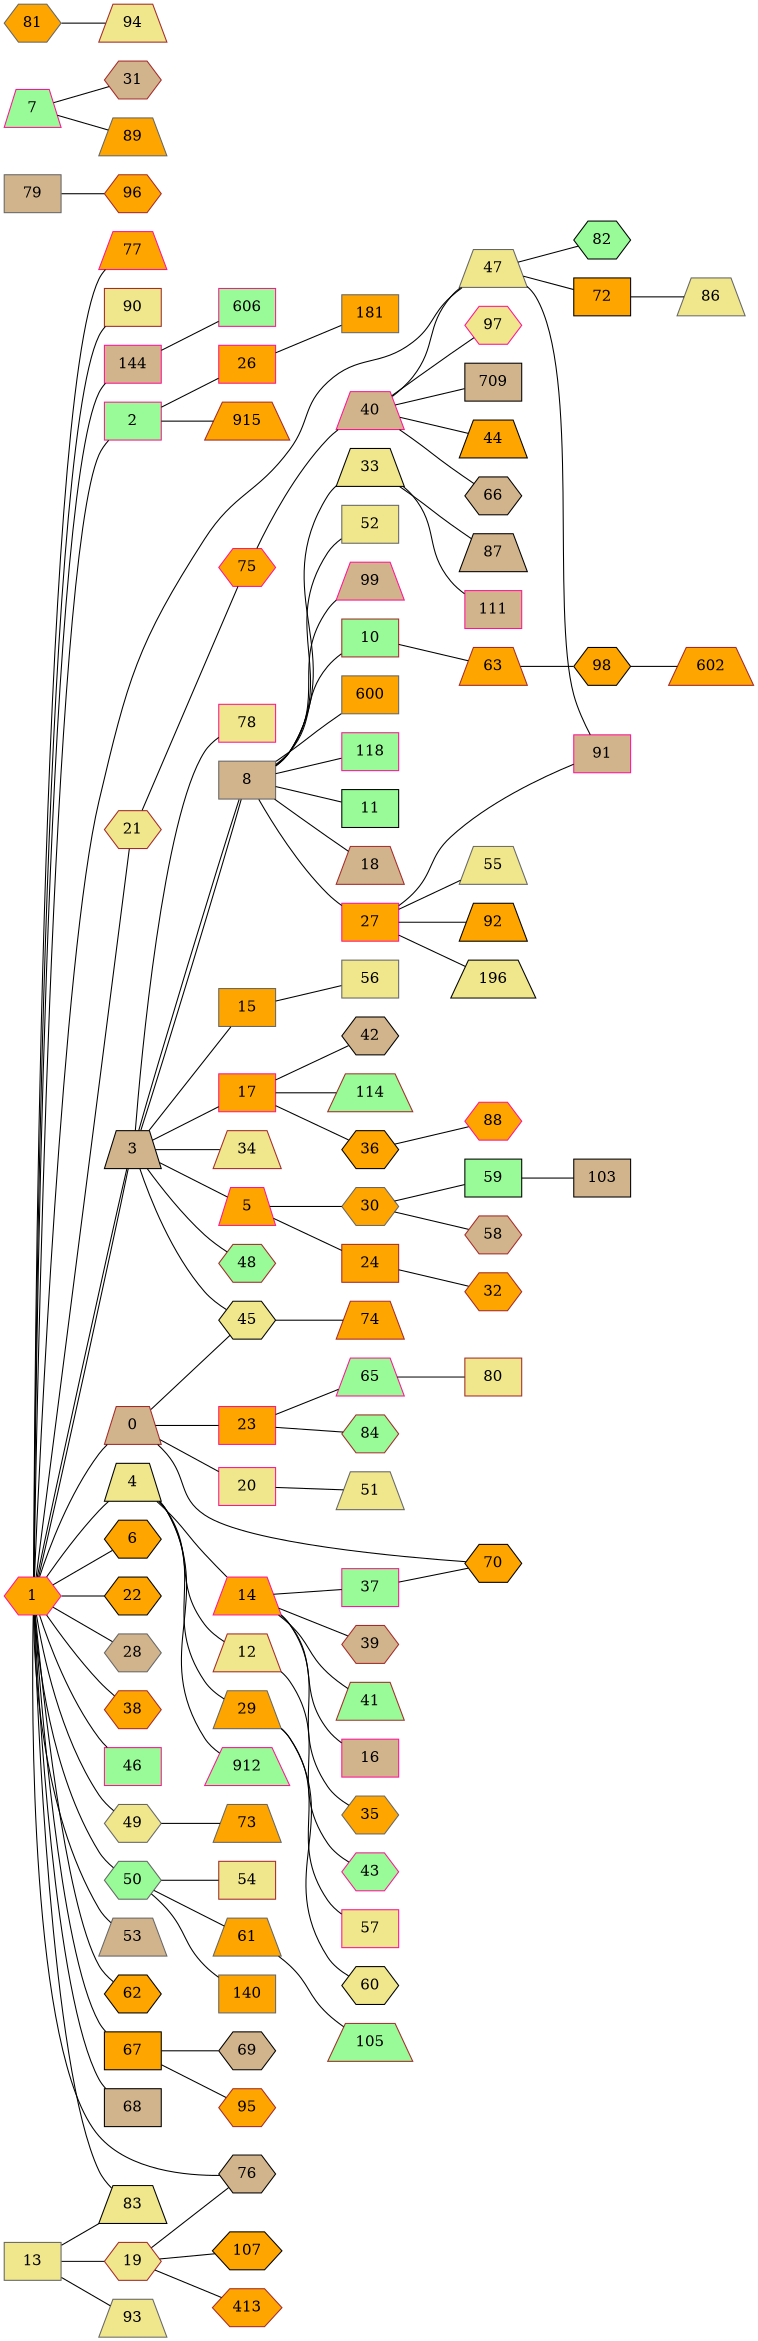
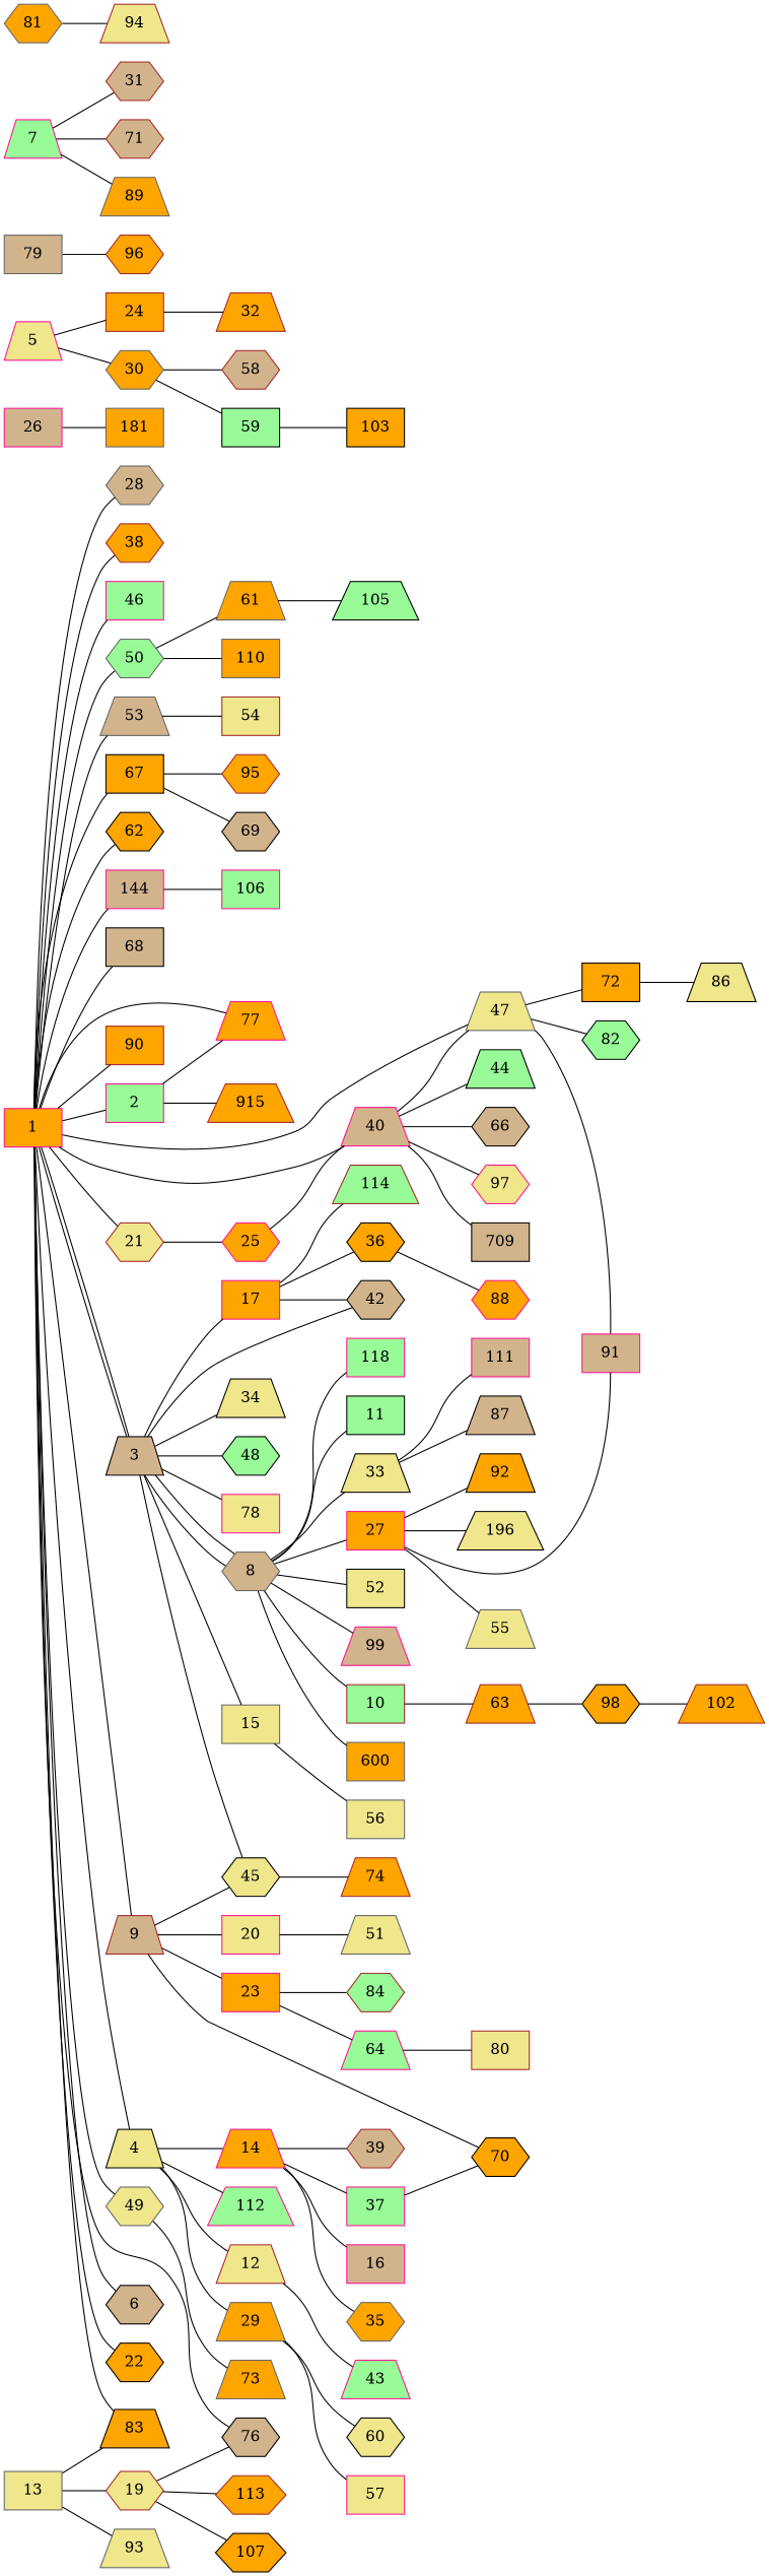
  graph {
    rankdir=LR
    node [color=black fillcolor=orange shape=hexagon style=filled]
-   1 [color=deeppink]
+   1 [color=deeppink shape=box]
    2 [color=deeppink fillcolor=palegreen shape=box]
    3 [fillcolor=tan shape=trapezium]
    4 [fillcolor=khaki shape=trapezium]
-   6
-   9 [color=brown fillcolor=tan shape=trapezium label=0]
+   6 [fillcolor=tan]
+   9 [color=brown fillcolor=tan shape=trapezium]
    21 [color=brown fillcolor=khaki]
    22
    28 [color=gray40 fillcolor=tan]
    38 [color=brown]
    40 [color=deeppink fillcolor=tan shape=trapezium]
    46 [color=deeppink fillcolor=palegreen shape=box]
    47 [color=gray40 fillcolor=khaki shape=trapezium]
    49 [color=gray40 fillcolor=khaki]
    50 [color=gray40 fillcolor=palegreen]
    53 [color=gray40 fillcolor=tan shape=trapezium]
    62
    67 [shape=box]
    68 [fillcolor=tan shape=box]
    76 [fillcolor=tan]
    77 [color=deeppink shape=trapezium]
-   83 [fillcolor=khaki shape=trapezium]
-   90 [color=brown fillcolor=khaki shape=box]
+   83 [shape=trapezium]
+   90 [color=brown shape=box]
    n24 [color=deeppink fillcolor=tan label=144 shape=box]
-   26 [color=deeppink shape=box]
+   26 [color=deeppink fillcolor=tan shape=box]
    n26 [color=brown label=915 shape=trapezium]
-   5 [color=deeppink shape=trapezium]
-   8 [color=gray40 fillcolor=tan shape=box]
-   15 [color=gray40 shape=box]
+   5 [color=deeppink fillcolor=khaki shape=trapezium]
+   8 [color=gray40 fillcolor=tan]
+   15 [color=gray40 fillcolor=khaki shape=box]
    17 [color=deeppink shape=box]
-   34 [color=brown fillcolor=khaki shape=trapezium]
+   34 [fillcolor=khaki shape=trapezium]
    45 [fillcolor=khaki]
-   48 [color=brown fillcolor=palegreen]
+   48 [fillcolor=palegreen]
    78 [color=deeppink fillcolor=khaki shape=box]
    12 [color=brown fillcolor=khaki shape=trapezium]
    14 [color=deeppink shape=trapezium]
    29 [color=gray40 shape=trapezium]
-   112 [color=deeppink fillcolor=palegreen shape=trapezium label=912]
+   112 [color=deeppink fillcolor=palegreen shape=trapezium]
    20 [color=deeppink fillcolor=khaki shape=box]
    23 [color=deeppink shape=box]
    70
    13 [color=gray40 fillcolor=khaki shape=box]
    19 [color=brown fillcolor=khaki]
    93 [color=gray40 fillcolor=khaki shape=trapezium]
-   25 [color=deeppink label=75]
-   44 [shape=trapezium]
+   25 [color=deeppink]
+   44 [fillcolor=palegreen shape=trapezium]
    66 [fillcolor=tan]
    97 [color=deeppink fillcolor=khaki]
    n49 [fillcolor=tan label=709 shape=box]
    91 [color=deeppink fillcolor=tan shape=box]
    72 [shape=box]
    82 [fillcolor=palegreen]
    73 [color=gray40 shape=trapezium]
    61 [color=gray40 shape=trapezium]
-   110 [color=gray40 shape=box label=140]
+   110 [color=gray40 shape=box]
    54 [color=brown fillcolor=khaki shape=box]
    69 [fillcolor=tan]
    95 [color=brown]
    79 [color=gray40 fillcolor=tan shape=box]
    96 [color=brown]
-   106 [color=deeppink fillcolor=palegreen shape=box label=606]
+   106 [color=deeppink fillcolor=palegreen shape=box]
    n62 [color=gray40 label=181 shape=box]
    24 [color=brown shape=box]
    30 [color=gray40]
    7 [color=deeppink fillcolor=palegreen shape=trapezium]
    31 [color=brown fillcolor=tan]
+   71 [color=brown fillcolor=tan]
    89 [color=gray40 shape=trapezium]
    10 [color=brown fillcolor=palegreen shape=box]
    11 [fillcolor=palegreen shape=box]
-   18 [color=brown fillcolor=tan shape=trapezium]
    27 [color=deeppink shape=box]
    33 [fillcolor=khaki shape=trapezium]
-   52 [color=gray40 fillcolor=khaki shape=box]
+   52 [fillcolor=khaki shape=box]
    99 [color=deeppink fillcolor=tan shape=trapezium]
    n76 [color=gray40 label=600 shape=box]
    n77 [color=deeppink fillcolor=palegreen label=118 shape=box]
    56 [color=gray40 fillcolor=khaki shape=box]
    36
    42 [fillcolor=tan]
    114 [color=brown fillcolor=palegreen shape=trapezium]
    74 [color=brown shape=trapezium]
-   43 [color=deeppink fillcolor=palegreen]
+   43 [color=deeppink fillcolor=palegreen shape=trapezium]
    16 [color=deeppink fillcolor=tan shape=box]
    35 [color=gray40]
    37 [color=deeppink fillcolor=palegreen shape=box]
    39 [color=brown fillcolor=tan]
-   41 [color=brown fillcolor=palegreen shape=trapezium]
    57 [color=deeppink fillcolor=khaki shape=box]
    60 [fillcolor=khaki]
-   32 [color=brown]
+   32 [color=brown shape=trapezium]
    58 [color=brown fillcolor=tan]
    59 [fillcolor=palegreen shape=box]
    63 [color=brown shape=trapezium]
    55 [color=gray40 fillcolor=khaki shape=trapezium]
    92 [shape=trapezium]
    n97 [fillcolor=khaki label=196 shape=trapezium]
    87 [fillcolor=tan shape=trapezium]
    111 [color=deeppink fillcolor=tan shape=box]
    51 [color=gray40 fillcolor=khaki shape=trapezium]
-   64 [color=deeppink fillcolor=palegreen shape=trapezium label=65]
+   64 [color=deeppink fillcolor=palegreen shape=trapezium]
    84 [color=brown fillcolor=palegreen]
    98
    107
-   113 [color=brown label=413]
+   113 [color=brown]
    81 [color=gray40]
    94 [color=brown fillcolor=khaki shape=trapezium]
    88 [color=deeppink]
    80 [color=brown fillcolor=khaki shape=box]
-   103 [fillcolor=tan shape=box]
-   86 [color=gray40 fillcolor=khaki shape=trapezium]
-   105 [color=brown fillcolor=palegreen shape=trapezium]
-   102 [color=brown shape=trapezium label=602]
+   103 [shape=box]
+   86 [fillcolor=khaki shape=trapezium]
+   105 [fillcolor=palegreen shape=trapezium]
+   102 [color=brown shape=trapezium]
    1 -- 2
    1 -- 3
    1 -- 3
    1 -- 4
    1 -- 6
    1 -- 9
    1 -- 21
    1 -- 22
    1 -- 28
    1 -- 38
+   1 -- 40
    1 -- 46
    1 -- 47
    1 -- 49
    1 -- 50
    1 -- 53
    1 -- 62
    1 -- 67
    1 -- 68
    1 -- 76
    1 -- 77
    1 -- 83
    1 -- 90
    1 -- n24
-   2 -- 26
+   2 -- 77
    2 -- n26
-   3 -- 5
+   3 -- 42
    3 -- 8
    3 -- 8
    3 -- 15
    3 -- 17
    3 -- 34
    3 -- 45
    3 -- 48
    3 -- 78
    4 -- 12
    4 -- 14
    4 -- 29
    4 -- 112
    9 -- 45
    9 -- 20
    9 -- 23
    9 -- 70
    21 -- 25
    40 -- 47
    40 -- 44
    40 -- 66
    40 -- 97
    40 -- n49
    47 -- 91
    47 -- 72
    47 -- 82
    49 -- 73
    50 -- 61
    50 -- 110
-   50 -- 54
+   53 -- 54
    67 -- 69
    67 -- 95
    n24 -- 106
    26 -- n62
    5 -- 24
    5 -- 30
    8 -- 10
    8 -- 11
-   8 -- 18
    8 -- 27
    8 -- 33
    8 -- 52
    8 -- 99
    8 -- n76
    8 -- n77
    15 -- 56
    17 -- 36
    17 -- 42
    17 -- 114
    45 -- 74
    12 -- 43
    14 -- 16
    14 -- 35
    14 -- 37
    14 -- 39
-   14 -- 41
    29 -- 57
    29 -- 60
    20 -- 51
    23 -- 64
    23 -- 84
    13 -- 83
    13 -- 19
    13 -- 93
    19 -- 76
    19 -- 107
    19 -- 113
    25 -- 40
    72 -- 86
    61 -- 105
    79 -- 96
    24 -- 32
    30 -- 58
    30 -- 59
    7 -- 31
+   7 -- 71
    7 -- 89
    10 -- 63
    27 -- 91
    27 -- 55
    27 -- 92
    27 -- n97
    33 -- 87
    33 -- 111
    36 -- 88
    37 -- 70
    59 -- 103
    63 -- 98
    64 -- 80
    98 -- 102
    81 -- 94
  }
